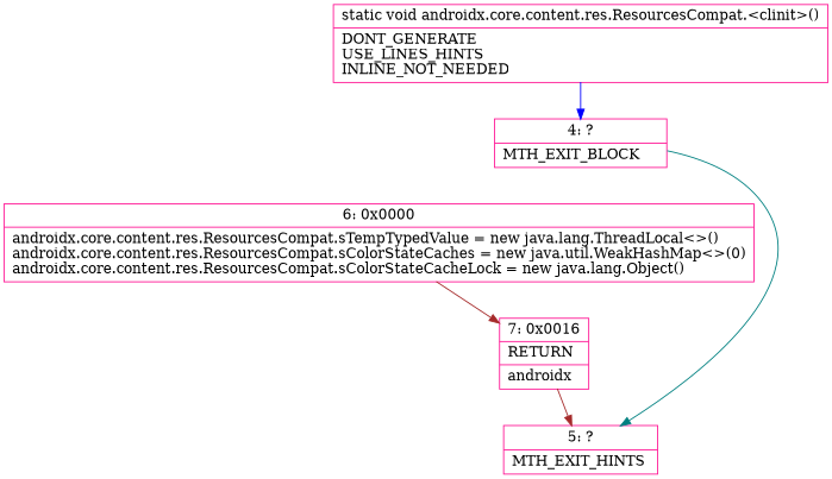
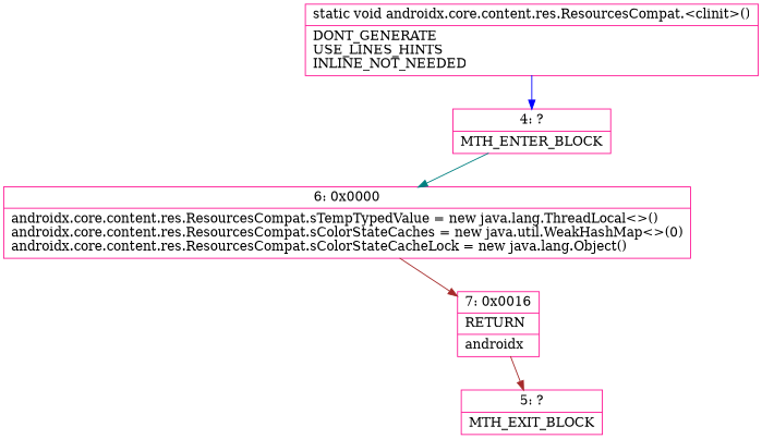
  digraph {
    node [color=deeppink shape=record]
    edge [color=brown]
-   n1 [label="{4\:\ ?|MTH_EXIT_BLOCK\l}"]
+   n1 [label="{4\:\ ?|MTH_ENTER_BLOCK\l}"]
    n2 [label="{6\:\ 0x0000|androidx.core.content.res.ResourcesCompat.sTempTypedValue = new java.lang.ThreadLocal\<\>()\landroidx.core.content.res.ResourcesCompat.sColorStateCaches = new java.util.WeakHashMap\<\>(0)\landroidx.core.content.res.ResourcesCompat.sColorStateCacheLock = new java.lang.Object()\l}"]
    n3 [label="{7\:\ 0x0016|RETURN\l|androidx\l}"]
-   n4 [label="{5\:\ ?|MTH_EXIT_HINTS\l}"]
+   n4 [label="{5\:\ ?|MTH_EXIT_BLOCK\l}"]
    n5 [label="{static void androidx.core.content.res.ResourcesCompat.\<clinit\>()  | DONT_GENERATE\lUSE_LINES_HINTS\lINLINE_NOT_NEEDED\l}"]
-   n1 -> n4 [color=teal]
+   n1 -> n2 [color=teal]
    n2 -> n3
    n3 -> n4
    n5 -> n1 [color=blue]
  }
